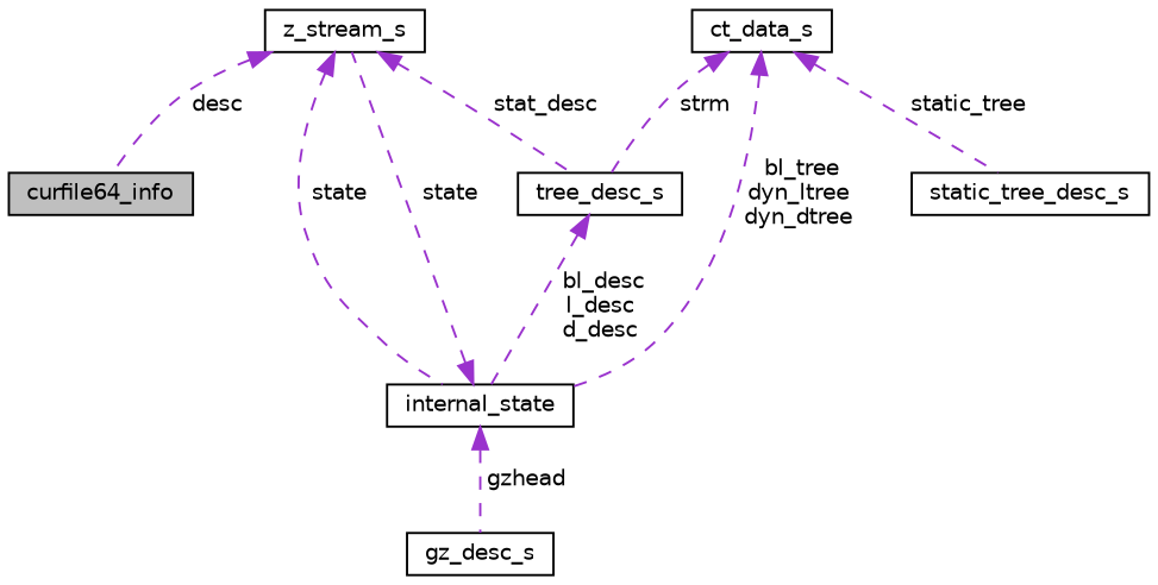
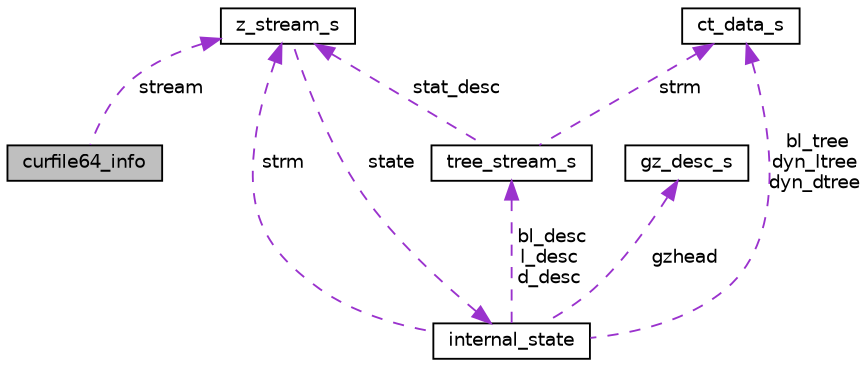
  digraph {
    node [color=black fillcolor=white fontname=Helvetica fontsize=10 shape=record style=filled]
    edge [color=darkorchid3 dir=back fontname=Helvetica fontsize=10 labelfontname=Helvetica labelfontsize=10 style=dashed]
    n1 [fillcolor=grey75 fontcolor=black height=0.2 label=curfile64_info width=0.4]
    n2 [height=0.2 label=z_stream_s width=0.4]
    n3 [height=0.2 label=internal_state width=0.4]
-   n4 [height=0.2 label=tree_desc_s width=0.4]
+   n4 [height=0.2 label=tree_stream_s width=0.4]
    n5 [height=0.2 label=gz_desc_s width=0.4]
-   n6 [height=0.2 label=static_tree_desc_s width=0.4]
    n7 [height=0.2 label=ct_data_s width=0.4]
-   n2 -> n1 [label=" desc"]
-   n2 -> n3 [label=" state"]
+   n2 -> n1 [label=" stream"]
+   n2 -> n3 [label=" strm"]
    n2 -> n4 [label=" stat_desc"]
    n3 -> n2 [label=" state"]
    n4 -> n3 [label=" bl_desc\nl_desc\nd_desc"]
-   n3 -> n5 [label=" gzhead"]
+   n5 -> n3 [label=" gzhead"]
    n7 -> n3 [label=" bl_tree\ndyn_ltree\ndyn_dtree"]
    n7 -> n4 [label=" strm"]
-   n7 -> n6 [label=" static_tree"]
  }
